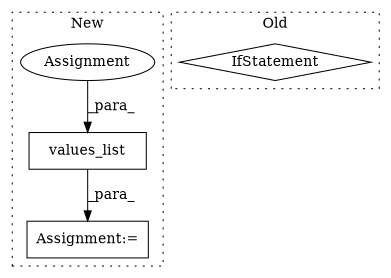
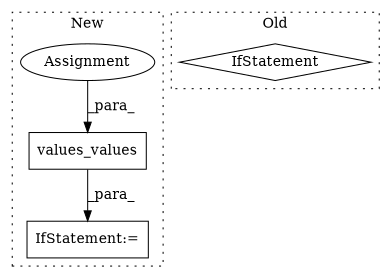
  digraph {
    node [shape=box]
-   n1 [a=32 l="12,1" label=values_list s="2122,2171"]
+   n1 [a=32 l="12,1" label=values_values s="2122,2171"]
    n2 [a=45 l=32 label=Assignment s=2134 shape=ellipse]
-   n3 [a=7 l=1 label="Assignment:=" s=2001]
+   n3 [a=7 l=1 label="IfStatement:=" s=2001]
    n4 [a=25 l="4,2" label=IfStatement s="1974,1984" shape=diamond]
    subgraph cluster_1 {
      label=New
      style=dotted
      n1
      n2
      n3
    }
    subgraph cluster_2 {
      label=Old
      style=dotted
      n4
    }
    n1 -> n3 [label=_para_]
    n2 -> n1 [label=_para_]
  }
